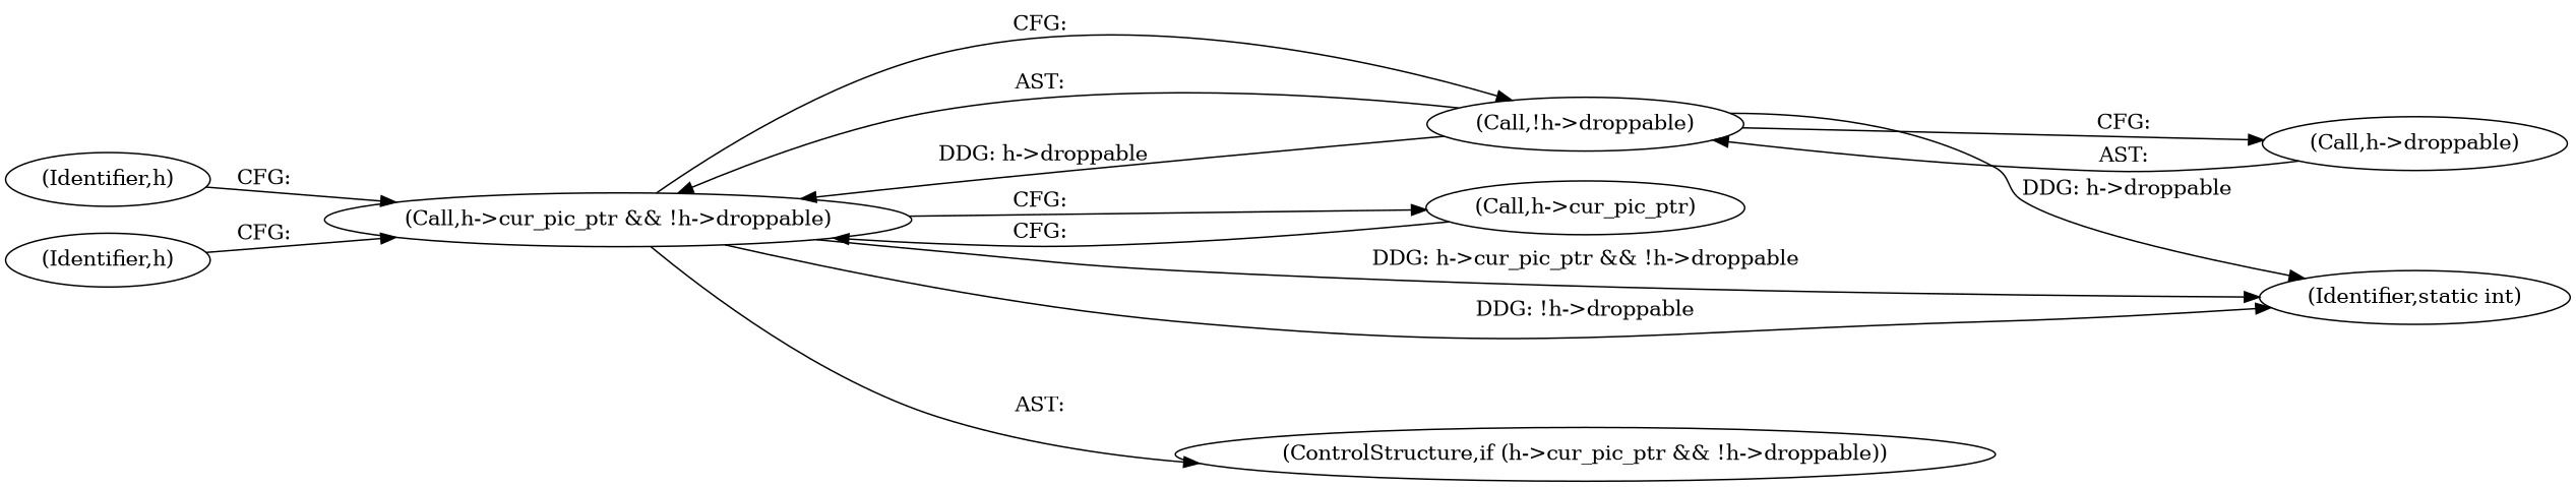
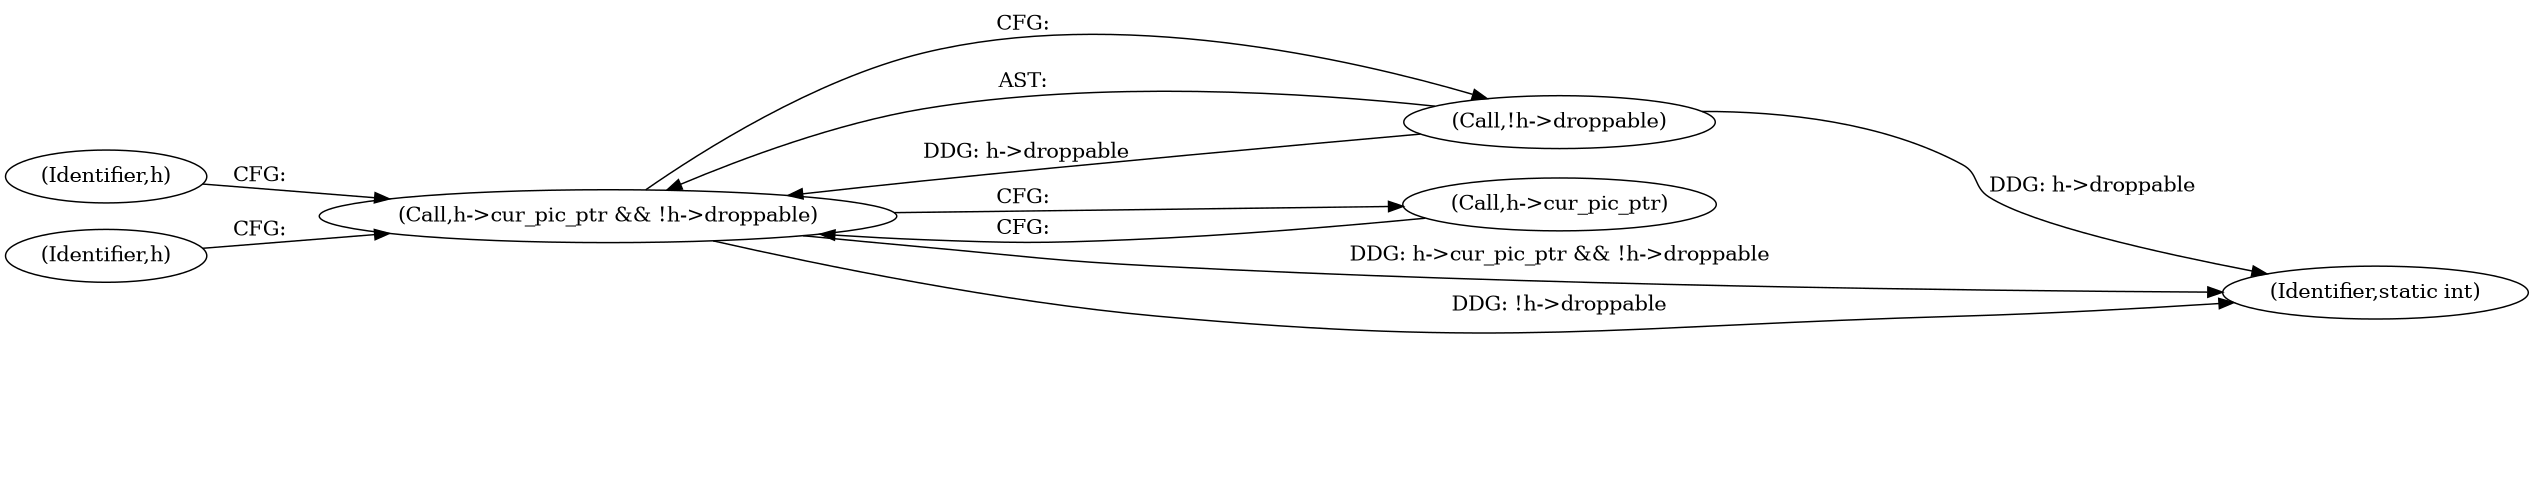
  digraph {
    rankdir=LR
    n1 [label="(Call,h->cur_pic_ptr && !h->droppable)"]
    n2 [label="(Call,!h->droppable)"]
    n3 [label="(Call,h->cur_pic_ptr)"]
    n4 [label="(Identifier,static int)"]
-   n5 [label="(ControlStructure,if (h->cur_pic_ptr && !h->droppable))"]
-   n6 [label="(Call,h->droppable)"]
    n7 [label="(Identifier,h)"]
    n8 [label="(Identifier,h)"]
    n1 -> n2 [label="CFG: "]
    n1 -> n3 [label="CFG: "]
    n1 -> n4 [label="DDG: h->cur_pic_ptr && !h->droppable"]
    n1 -> n4 [label="DDG: !h->droppable"]
-   n1 -> n5 [label="AST: "]
    n2 -> n1 [label="AST: "]
    n2 -> n1 [label="DDG: h->droppable"]
    n2 -> n4 [label="DDG: h->droppable"]
-   n2 -> n6 [label="CFG: "]
    n3 -> n1 [label="CFG: "]
-   n6 -> n2 [label="AST: "]
    n7 -> n1 [label="CFG: "]
    n8 -> n1 [label="CFG: "]
  }
